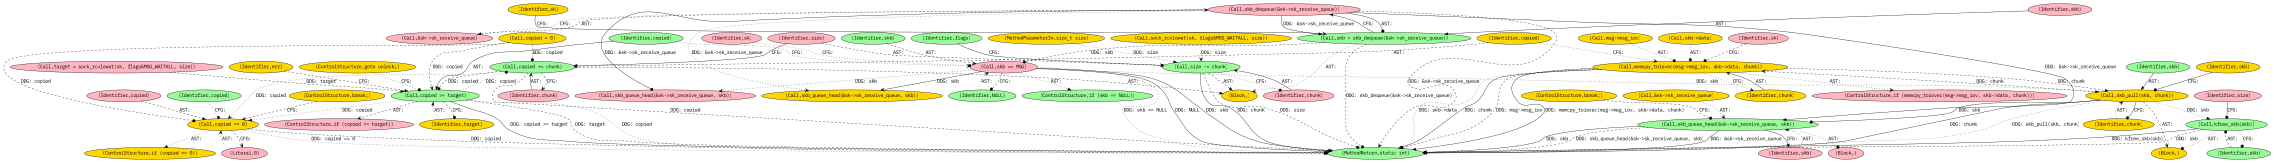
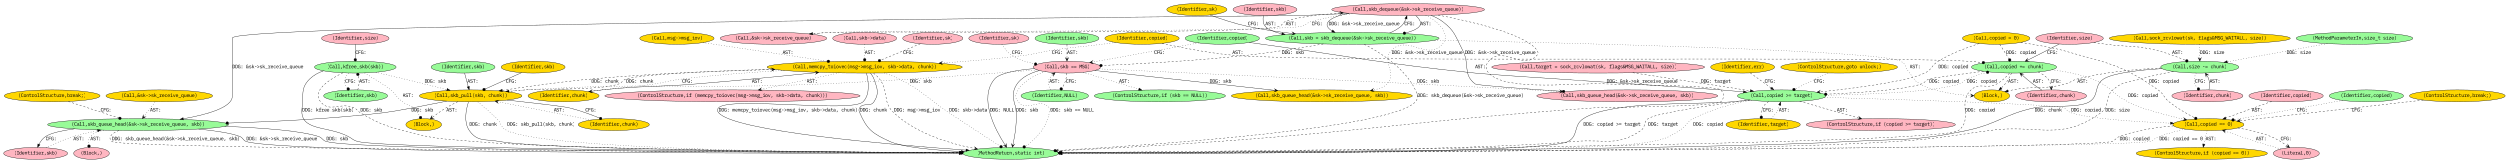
  digraph {
    fontname="IBM Plex Mono"
    node [fillcolor=gold fontname="IBM Plex Mono" style=filled]
    edge [arrowhead=vee fontname="IBM Plex Mono" style=dotted]
    n1 [label="(Call,memcpy_toiovec(msg->msg_iov, skb->data, chunk))"]
    n2 [label="(Call,skb_pull(skb, chunk))"]
    n3 [fillcolor=palegreen label="(MethodReturn,static int)"]
    n4 [label="(Identifier,chunk)"]
    n5 [fillcolor=lightpink label="(ControlStructure,if (memcpy_toiovec(msg->msg_iov, skb->data, chunk)))"]
    n6 [fillcolor=palegreen label="(Call,skb_queue_head(&sk->sk_receive_queue, skb))"]
    n7 [fillcolor=palegreen label="(Call,kfree_skb(skb))"]
    n8 [label="(Identifier,chunk)"]
    n9 [label="(Block,)"]
    n10 [fillcolor=palegreen label="(Call,copied += chunk)"]
    n11 [label="(Block,)"]
    n12 [fillcolor=palegreen label="(Call,copied >= target)"]
    n13 [label="(Call,copied == 0)"]
    n14 [fillcolor=lightpink label="(Identifier,chunk)"]
    n15 [fillcolor=palegreen label="(Call,size -= chunk)"]
    n16 [fillcolor=lightpink label="(Identifier,chunk)"]
    n17 [fillcolor=lightpink label="(Identifier,skb)"]
    n18 [fillcolor=lightpink label="(Block,)"]
    n19 [fillcolor=palegreen label="(Identifier,skb)"]
    n20 [fillcolor=lightpink label="(Call,skb == MSG)"]
    n21 [fillcolor=lightpink label="(Call,skb_queue_head(&sk->sk_receive_queue, skb))"]
    n22 [label="(Call,skb_queue_head(&sk->sk_receive_queue, skb))"]
    n23 [fillcolor=palegreen label="(ControlStructure,if (skb == NULL))"]
    n24 [fillcolor=palegreen label="(Identifier,NULL)"]
    n25 [fillcolor=palegreen label="(Call,skb = skb_dequeue(&sk->sk_receive_queue))"]
    n26 [fillcolor=lightpink label="(Call,skb_dequeue(&sk->sk_receive_queue))"]
    n27 [fillcolor=lightpink label="(Call,&sk->sk_receive_queue)"]
    n28 [label="(Identifier,target)"]
    n29 [fillcolor=lightpink label="(ControlStructure,if (copied >= target))"]
    n30 [label="(ControlStructure,if (copied == 0))"]
    n31 [fillcolor=lightpink label="(Literal,0)"]
-   n32 [label="(MethodParameterIn,size_t size)"]
+   n32 [fillcolor=palegreen label="(MethodParameterIn,size_t size)"]
    n33 [label="(Identifier,skb)"]
    n34 [label="(Call,msg->msg_iov)"]
    n35 [fillcolor=lightpink label="(Identifier,copied)"]
    n36 [fillcolor=palegreen label="(Identifier,skb)"]
    n37 [label="(Call,sock_rcvlowat(sk, flags&MSG_WAITALL, size))"]
    n38 [fillcolor=lightpink label="(Call,target = sock_rcvlowat(sk, flags&MSG_WAITALL, size))"]
-   n39 [fillcolor=palegreen label="(Identifier,flags)"]
    n40 [label="(Identifier,err)"]
    n41 [label="(ControlStructure,goto unlock;)"]
    n42 [label="(ControlStructure,break;)"]
    n43 [fillcolor=palegreen label="(Identifier,skb)"]
    n44 [label="(Call,copied = 0)"]
    n45 [fillcolor=lightpink label="(Identifier,skb)"]
-   n46 [label="(Call,skb->data)"]
+   n46 [fillcolor=lightpink label="(Call,skb->data)"]
    n47 [fillcolor=lightpink label="(Identifier,sk)"]
    n48 [fillcolor=palegreen label="(Identifier,copied)"]
    n49 [fillcolor=lightpink label="(Identifier,size)"]
    n50 [fillcolor=lightpink label="(Identifier,size)"]
    n51 [label="(Identifier,sk)"]
    n52 [label="(ControlStructure,break;)"]
    n53 [label="(Call,&sk->sk_receive_queue)"]
    n54 [label="(Identifier,copied)"]
    n55 [fillcolor=lightpink label="(Identifier,sk)"]
    n56 [fillcolor=palegreen label="(Identifier,copied)"]
    n1 -> n2 [arrowhead=normal label="DDG: chunk" style=dashed]
    n1 -> n3 [arrowhead=dot label="DDG: skb->data"]
    n1 -> n3 [arrowhead=normal label="DDG: chunk" style=solid]
    n1 -> n3 [label="DDG: msg->msg_iov" style=dashed]
    n1 -> n3 [arrowhead=normal label="DDG: memcpy_toiovec(msg->msg_iov, skb->data, chunk)" style=solid]
    n1 -> n4 [label="CFG: "]
    n1 -> n5 [label="AST: "]
    n2 -> n1 [label="DDG: chunk" style=dashed]
    n2 -> n3 [arrowhead=normal label="DDG: chunk" style=solid]
    n2 -> n3 [arrowhead=dot label="DDG: skb_pull(skb, chunk)"]
    n2 -> n6 [arrowhead=dot label="DDG: skb" style=solid]
-   n2 -> n7 [arrowhead=normal label="DDG: skb"]
+   n7 -> n2 [arrowhead=normal label="DDG: skb"]
    n2 -> n8 [arrowhead=dot label="CFG: " style=solid]
    n2 -> n9 [label="AST: " style=dashed]
    n4 -> n1 [label="AST: " style=solid]
    n6 -> n3 [arrowhead=normal label="DDG: skb" style=solid]
    n6 -> n3 [arrowhead=normal label="DDG: skb_queue_head(&sk->sk_receive_queue, skb)" style=dashed]
    n6 -> n3 [arrowhead=normal label="DDG: &sk->sk_receive_queue" style=solid]
    n6 -> n17 [arrowhead=normal label="CFG: " style=solid]
    n6 -> n18 [arrowhead=dot label="AST: "]
    n7 -> n3 [label="DDG: kfree_skb(skb)" style=solid]
    n7 -> n3 [label="DDG: skb" style=dashed]
    n7 -> n9 [arrowhead=dot label="AST: "]
    n7 -> n19 [arrowhead=dot label="CFG: "]
    n8 -> n2 [label="AST: "]
    n10 -> n3 [label="DDG: copied" style=dashed]
    n10 -> n11 [arrowhead=normal label="AST: " style=dashed]
    n10 -> n12 [arrowhead=dot label="DDG: copied" style=dashed]
    n10 -> n13 [label="DDG: copied"]
    n10 -> n14 [label="CFG: " style=dashed]
    n12 -> n3 [arrowhead=normal label="DDG: copied"]
    n12 -> n3 [arrowhead=normal label="DDG: copied >= target" style=solid]
    n12 -> n3 [label="DDG: target" style=dashed]
    n12 -> n10 [arrowhead=dot label="DDG: copied"]
    n12 -> n13 [arrowhead=normal label="DDG: copied"]
    n12 -> n28 [arrowhead=dot label="CFG: " style=dashed]
    n12 -> n29 [label="AST: " style=dashed]
    n13 -> n3 [arrowhead=normal label="DDG: copied" style=dashed]
    n13 -> n3 [arrowhead=dot label="DDG: copied == 0"]
    n13 -> n30 [arrowhead=normal label="AST: "]
    n13 -> n31 [label="CFG: " style=dashed]
    n14 -> n10 [label="AST: " style=solid]
    n15 -> n3 [arrowhead=normal label="DDG: chunk" style=solid]
    n15 -> n3 [arrowhead=dot label="DDG: size" style=dashed]
    n15 -> n11 [arrowhead=normal label="AST: " style=dashed]
    n15 -> n16 [arrowhead=dot label="CFG: "]
    n16 -> n15 [label="AST: " style=solid]
    n17 -> n6 [arrowhead=normal label="AST: "]
    n19 -> n7 [arrowhead=dot label="AST: " style=dashed]
    n20 -> n2 [arrowhead=normal label="DDG: skb"]
    n20 -> n3 [arrowhead=dot label="DDG: skb == NULL"]
    n20 -> n3 [label="DDG: NULL" style=solid]
    n20 -> n3 [label="DDG: skb" style=solid]
    n20 -> n21 [label="DDG: skb"]
    n20 -> n22 [label="DDG: skb" style=solid]
    n20 -> n23 [arrowhead=normal label="AST: "]
    n20 -> n24 [arrowhead=dot label="CFG: " style=dashed]
    n24 -> n20 [label="AST: "]
    n25 -> n3 [arrowhead=dot label="DDG: skb_dequeue(&sk->sk_receive_queue)" style=dashed]
    n25 -> n11 [label="AST: "]
    n25 -> n20 [arrowhead=dot label="DDG: skb" style=dashed]
    n25 -> n26 [arrowhead=normal label="CFG: " style=solid]
    n26 -> n3 [label="DDG: &sk->sk_receive_queue" style=dashed]
    n26 -> n6 [arrowhead=normal label="DDG: &sk->sk_receive_queue" style=solid]
    n26 -> n21 [arrowhead=dot label="DDG: &sk->sk_receive_queue" style=solid]
    n26 -> n22 [label="DDG: &sk->sk_receive_queue"]
    n26 -> n25 [arrowhead=dot label="AST: " style=solid]
    n26 -> n25 [arrowhead=normal label="DDG: &sk->sk_receive_queue" style=solid]
    n26 -> n27 [arrowhead=normal label="CFG: "]
    n27 -> n26 [label="AST: " style=dashed]
    n28 -> n12 [arrowhead=normal label="AST: "]
    n31 -> n13 [label="AST: "]
    n32 -> n15 [arrowhead=normal label="DDG: size"]
    n33 -> n2 [arrowhead=dot label="CFG: " style=solid]
    n34 -> n1 [arrowhead=dot label="AST: "]
    n35 -> n13 [arrowhead=normal label="AST: " style=dashed]
    n36 -> n20 [label="AST: " style=dashed]
    n37 -> n15 [label="DDG: size"]
    n38 -> n12 [arrowhead=normal label="DDG: target" style=dashed]
-   n39 -> n15 [label="CFG: " style=solid]
    n40 -> n12 [arrowhead=normal label="CFG: " style=dashed]
    n41 -> n12 [arrowhead=dot label="CFG: "]
    n42 -> n6 [arrowhead=dot label="CFG: " style=dashed]
    n43 -> n2 [arrowhead=normal label="AST: " style=solid]
    n44 -> n10 [arrowhead=dot label="DDG: copied" style=dashed]
    n44 -> n12 [label="DDG: copied" style=dashed]
    n44 -> n13 [arrowhead=dot label="DDG: copied" style=dashed]
    n45 -> n25 [arrowhead=normal label="AST: " style=solid]
    n46 -> n1 [arrowhead=dot label="AST: "]
    n47 -> n1 [arrowhead=dot label="CFG: " style=dashed]
    n48 -> n13 [arrowhead=dot label="CFG: "]
    n49 -> n7 [arrowhead=dot label="CFG: " style=solid]
    n50 -> n10 [label="CFG: " style=solid]
    n50 -> n15 [arrowhead=dot label="AST: " style=dashed]
    n51 -> n25 [label="CFG: " style=solid]
    n52 -> n13 [label="CFG: " style=dashed]
    n53 -> n6 [label="AST: "]
    n54 -> n1 [label="CFG: "]
    n54 -> n10 [arrowhead=dot label="AST: " style=dashed]
    n55 -> n20 [arrowhead=dot label="CFG: "]
    n56 -> n12 [arrowhead=normal label="AST: " style=solid]
    n56 -> n20 [label="CFG: "]
  }
